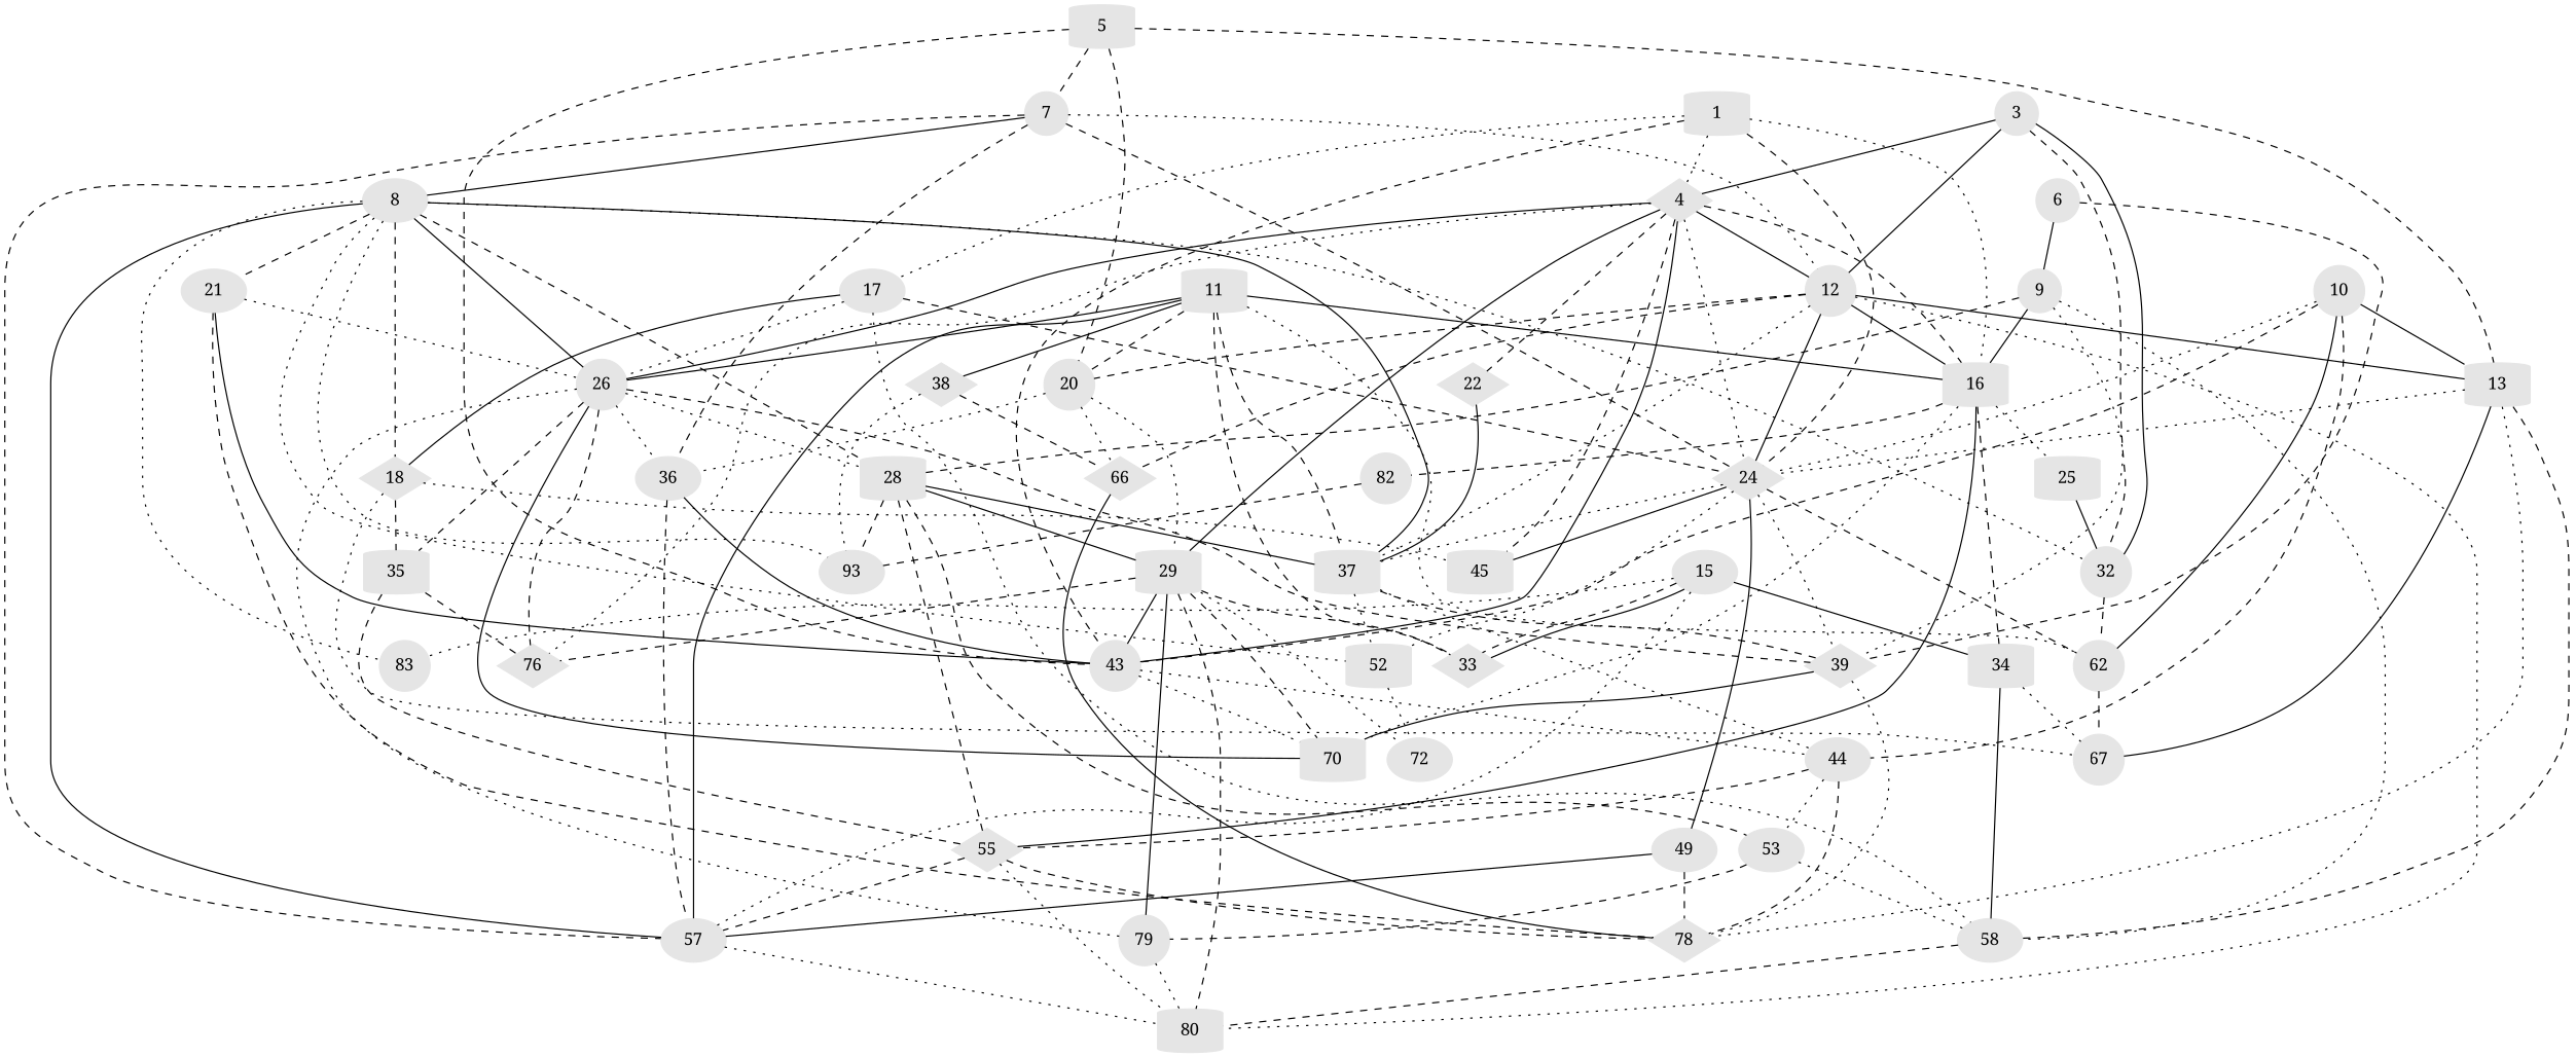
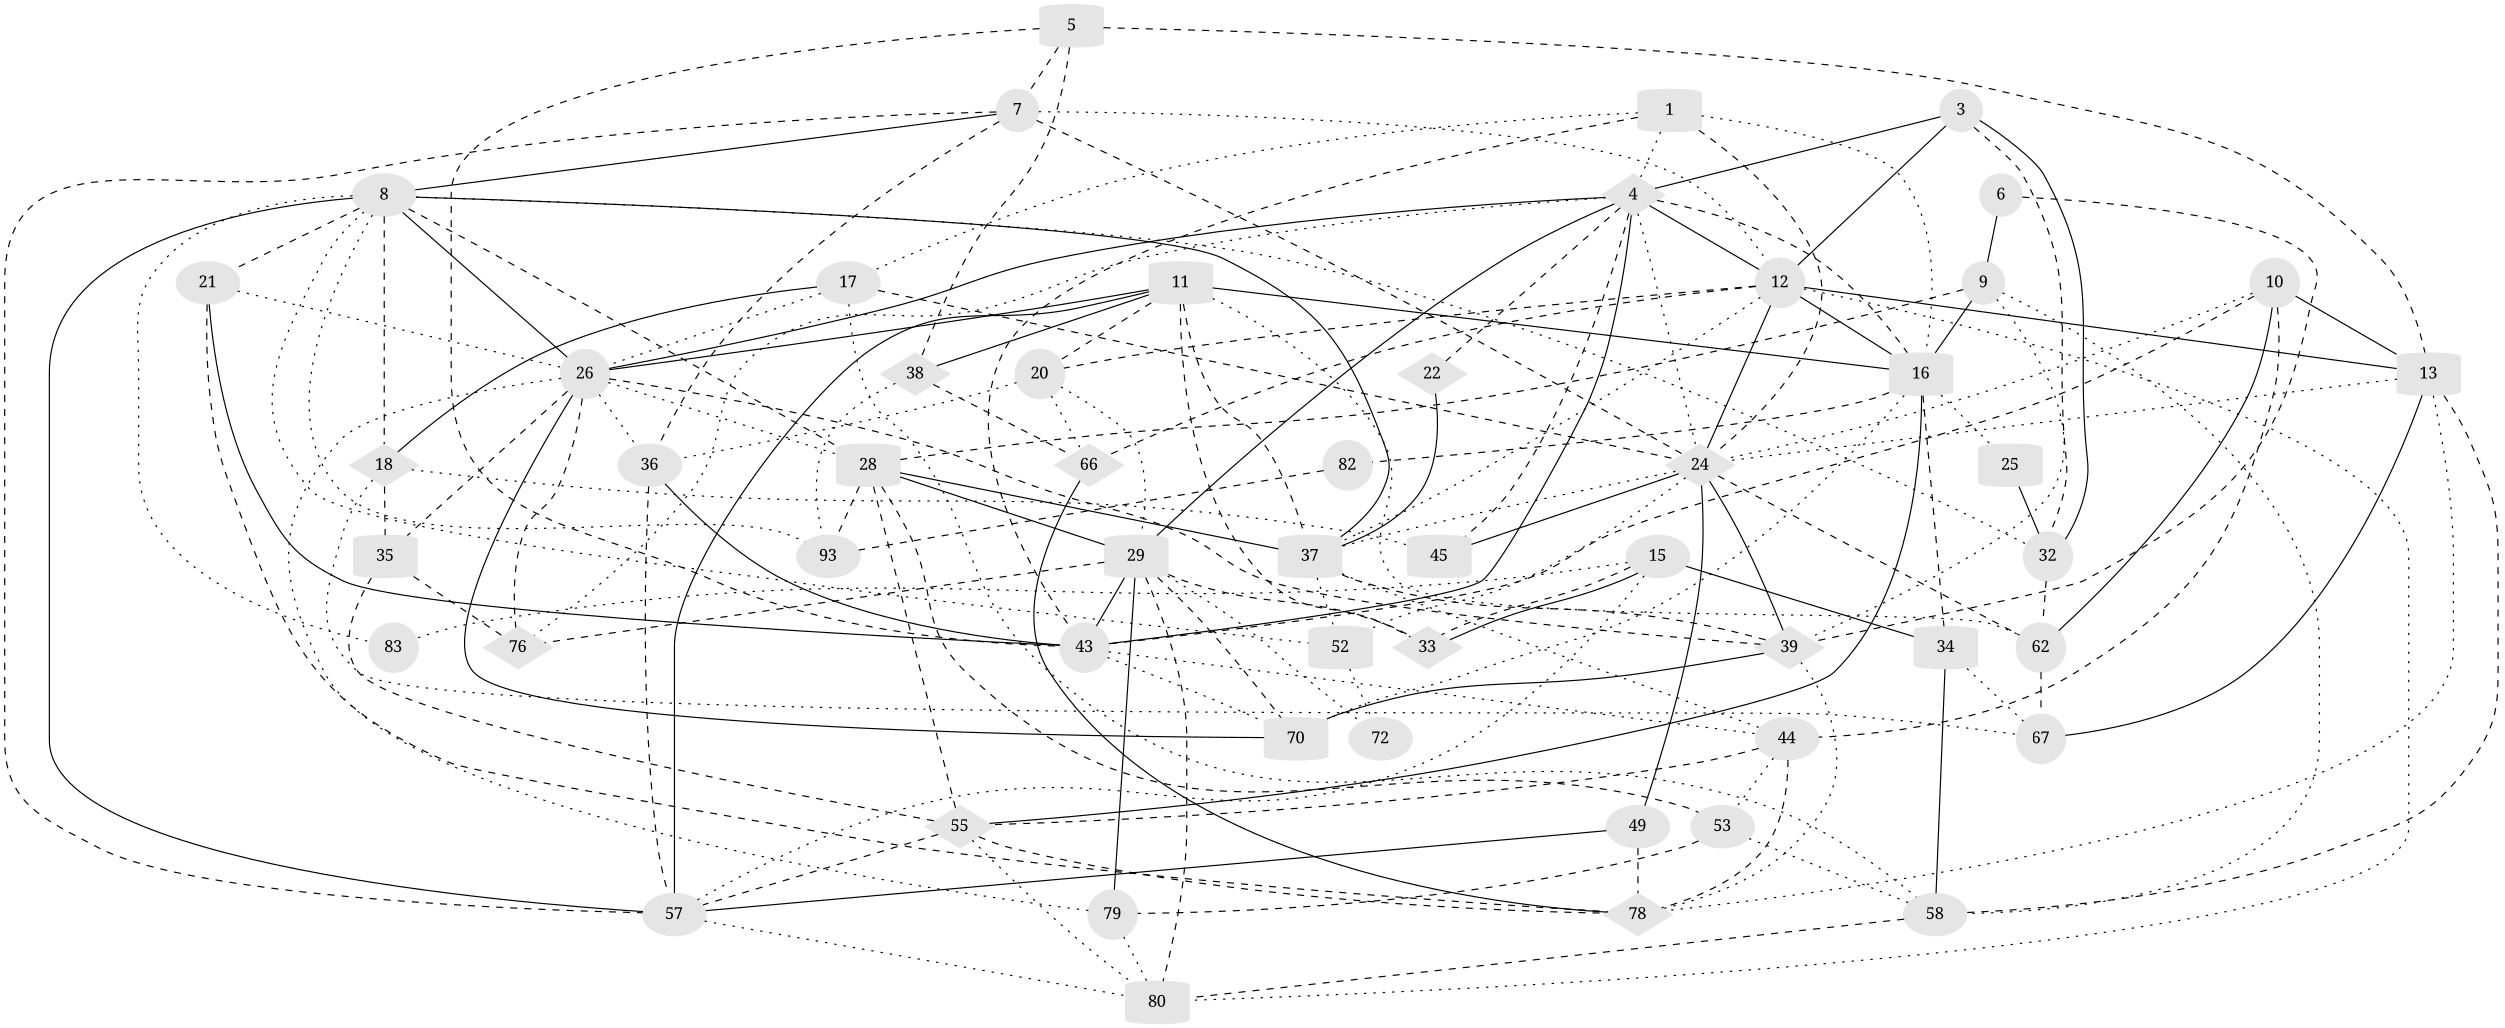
  graph {
    fontname="Noto Serif"
    node [color=gray90 fontname="Noto Serif" shape=cylinder style=filled]
    edge [fontname="Noto Serif" style=dashed]
    1 [super="+2"]
    4 [shape=diamond super="+51+41"]
    16 [super="+88"]
    17 [shape=ellipse super="+60"]
    24 [shape=diamond super="+27+56"]
    43 [shape=circle super="+95"]
    12 [shape=circle super="+23+19"]
    22 [shape=diamond]
    26 [shape=circle super="+30"]
    29 [super="+86+65"]
    45
    76 [shape=diamond super="+100"]
    34
    25
    55 [shape=diamond super="+81"]
    n16 [label=70 super="+87"]
    82 [shape=circle]
    18 [shape=diamond]
    58 [shape=ellipse]
    39 [shape=diamond super="+97+46"]
    37 [super="+61+47"]
    52
    62 [shape=circle]
    49 [shape=ellipse super="+68"]
    44 [shape=ellipse super="+75+50"]
    3 [shape=circle]
    32 [shape=circle super="+59"]
    13 [super="+103"]
    20 [shape=circle super="+99"]
    66 [shape=diamond super="+69"]
    80 [super="+104"]
    36 [shape=ellipse super="+96"]
    28 [super="+73"]
    35 [super="+94"]
    79 [shape=circle super="+98"]
    33 [shape=diamond super="+102"]
    72 [shape=ellipse]
    5 [super="+63"]
    7 [shape=circle]
    8 [shape=ellipse super="+40+48"]
    57 [shape=ellipse super="+64+90"]
    67 [shape=circle super="+89"]
    78 [shape=diamond]
    9 [shape=circle super="+31+14"]
    6 [shape=circle]
    21 [shape=ellipse]
    83 [shape=circle]
    93 [shape=ellipse]
    53 [shape=ellipse]
    10 [shape=circle]
    11 [super="+105"]
    38 [shape=diamond]
    15 [shape=ellipse]
    1 -- 4 [style=dotted]
    1 -- 16 [style=dotted]
    1 -- 17 [style=dotted]
    1 -- 24 [weight=2]
    1 -- 43
    4 -- 16
    4 -- 24 [style=dotted]
    4 -- 43 [style=solid]
    4 -- 12 [style=solid]
    4 -- 22
    4 -- 26 [style=solid]
    4 -- 29 [style=solid]
    4 -- 45
    4 -- 76 [style=dotted]
    16 -- 34 [weight=2]
    16 -- 25 [style=dotted]
    16 -- 55 [style=solid]
    16 -- n16 [style=dotted]
    16 -- 82
    17 -- 24
    17 -- 26 [style=dotted]
    17 -- 18 [style=solid]
    17 -- 58 [style=dotted]
    24 -- 45 [style=solid]
-   24 -- 39 [style=dotted]
+   24 -- 39 [style=solid]
    24 -- 37 [style=dotted]
    24 -- 52 [style=dotted]
    24 -- 62
    24 -- 49 [style=solid weight=2]
    43 -- n16 [style=dotted]
    43 -- 44 [style=dotted]
    12 -- 16 [style=solid]
    12 -- 24 [style=solid]
    12 -- 37 [style=dotted]
    12 -- 13 [style=solid]
    12 -- 20
    12 -- 66
    12 -- 80 [style=dotted]
    22 -- 37 [style=solid]
    26 -- 76
    26 -- n16 [style=solid]
    26 -- 39
    26 -- 36 [style=dotted]
    26 -- 28 [style=dotted]
    26 -- 35
    26 -- 79 [style=dotted]
    29 -- 43 [style=solid]
    29 -- 76
    29 -- n16
    29 -- 80
    29 -- 79 [style=solid]
    29 -- 33
    29 -- 72 [style=dotted]
    34 -- 58 [style=solid]
    34 -- 67 [style=dotted]
    25 -- 32 [style=solid]
    55 -- 80 [style=dotted]
    55 -- 57
    55 -- 78
    82 -- 93
    18 -- 45 [style=dotted]
    18 -- 35
    18 -- 67 [style=dotted]
    58 -- 80
    39 -- n16 [style=solid]
    39 -- 78 [style=dotted]
    37 -- 39
    37 -- 52 [style=dotted]
    37 -- 44 [style=dotted]
    52 -- 72 [style=dotted]
    62 -- 67
    49 -- 57 [style=solid]
    49 -- 78
    44 -- 55
    44 -- 78
    44 -- 53 [style=dotted]
    3 -- 4 [style=solid]
    3 -- 12 [style=solid]
    3 -- 32
    3 -- 32 [style=solid]
    32 -- 62
    13 -- 24 [style=dotted]
    13 -- 58
    13 -- 67 [style=solid]
    13 -- 78 [style=dotted]
    20 -- 29 [style=dotted]
    20 -- 66 [style=dotted]
    20 -- 36 [style=dotted]
    66 -- 78 [style=solid]
    36 -- 43 [style=solid]
    36 -- 57 [weight=2]
    28 -- 29 [style=solid]
    28 -- 55
    28 -- 37 [style=solid]
    28 -- 93
    28 -- 53
    35 -- 76
    35 -- 55
    79 -- 80 [style=dotted]
    5 -- 43
    5 -- 13
-   5 -- 20
+   5 -- 38
    5 -- 7
    7 -- 24 [weight=2]
    7 -- 12 [style=dotted]
    7 -- 36
    7 -- 8 [style=solid]
    7 -- 57
    8 -- 26 [style=solid]
    8 -- 18
    8 -- 37 [style=solid]
    8 -- 52 [style=dotted]
    8 -- 32 [style=dotted]
    8 -- 28
    8 -- 57 [style=solid]
    8 -- 21
    8 -- 83 [style=dotted]
    8 -- 93 [style=dotted]
    57 -- 80 [style=dotted]
    9 -- 16 [style=solid weight=2]
    9 -- 58 [style=dotted]
    9 -- 39 [style=dotted]
    9 -- 28
    6 -- 39
    6 -- 9 [style=solid]
    21 -- 43 [style=solid]
    21 -- 26 [style=dotted]
    21 -- 78
    53 -- 58 [style=dotted]
    53 -- 79
    10 -- 24 [style=dotted]
    10 -- 43
    10 -- 62 [style=solid]
    10 -- 44
    10 -- 13 [style=solid]
    11 -- 16 [style=solid]
    11 -- 26 [style=solid]
    11 -- 37
    11 -- 62 [style=dotted]
    11 -- 20
    11 -- 33
    11 -- 57 [style=solid]
    11 -- 38 [style=solid]
    38 -- 66
    38 -- 93 [style=dotted]
    15 -- 34 [style=solid]
    15 -- 33
    15 -- 33 [style=solid]
    15 -- 57 [style=dotted]
    15 -- 83 [style=dotted]
  }
